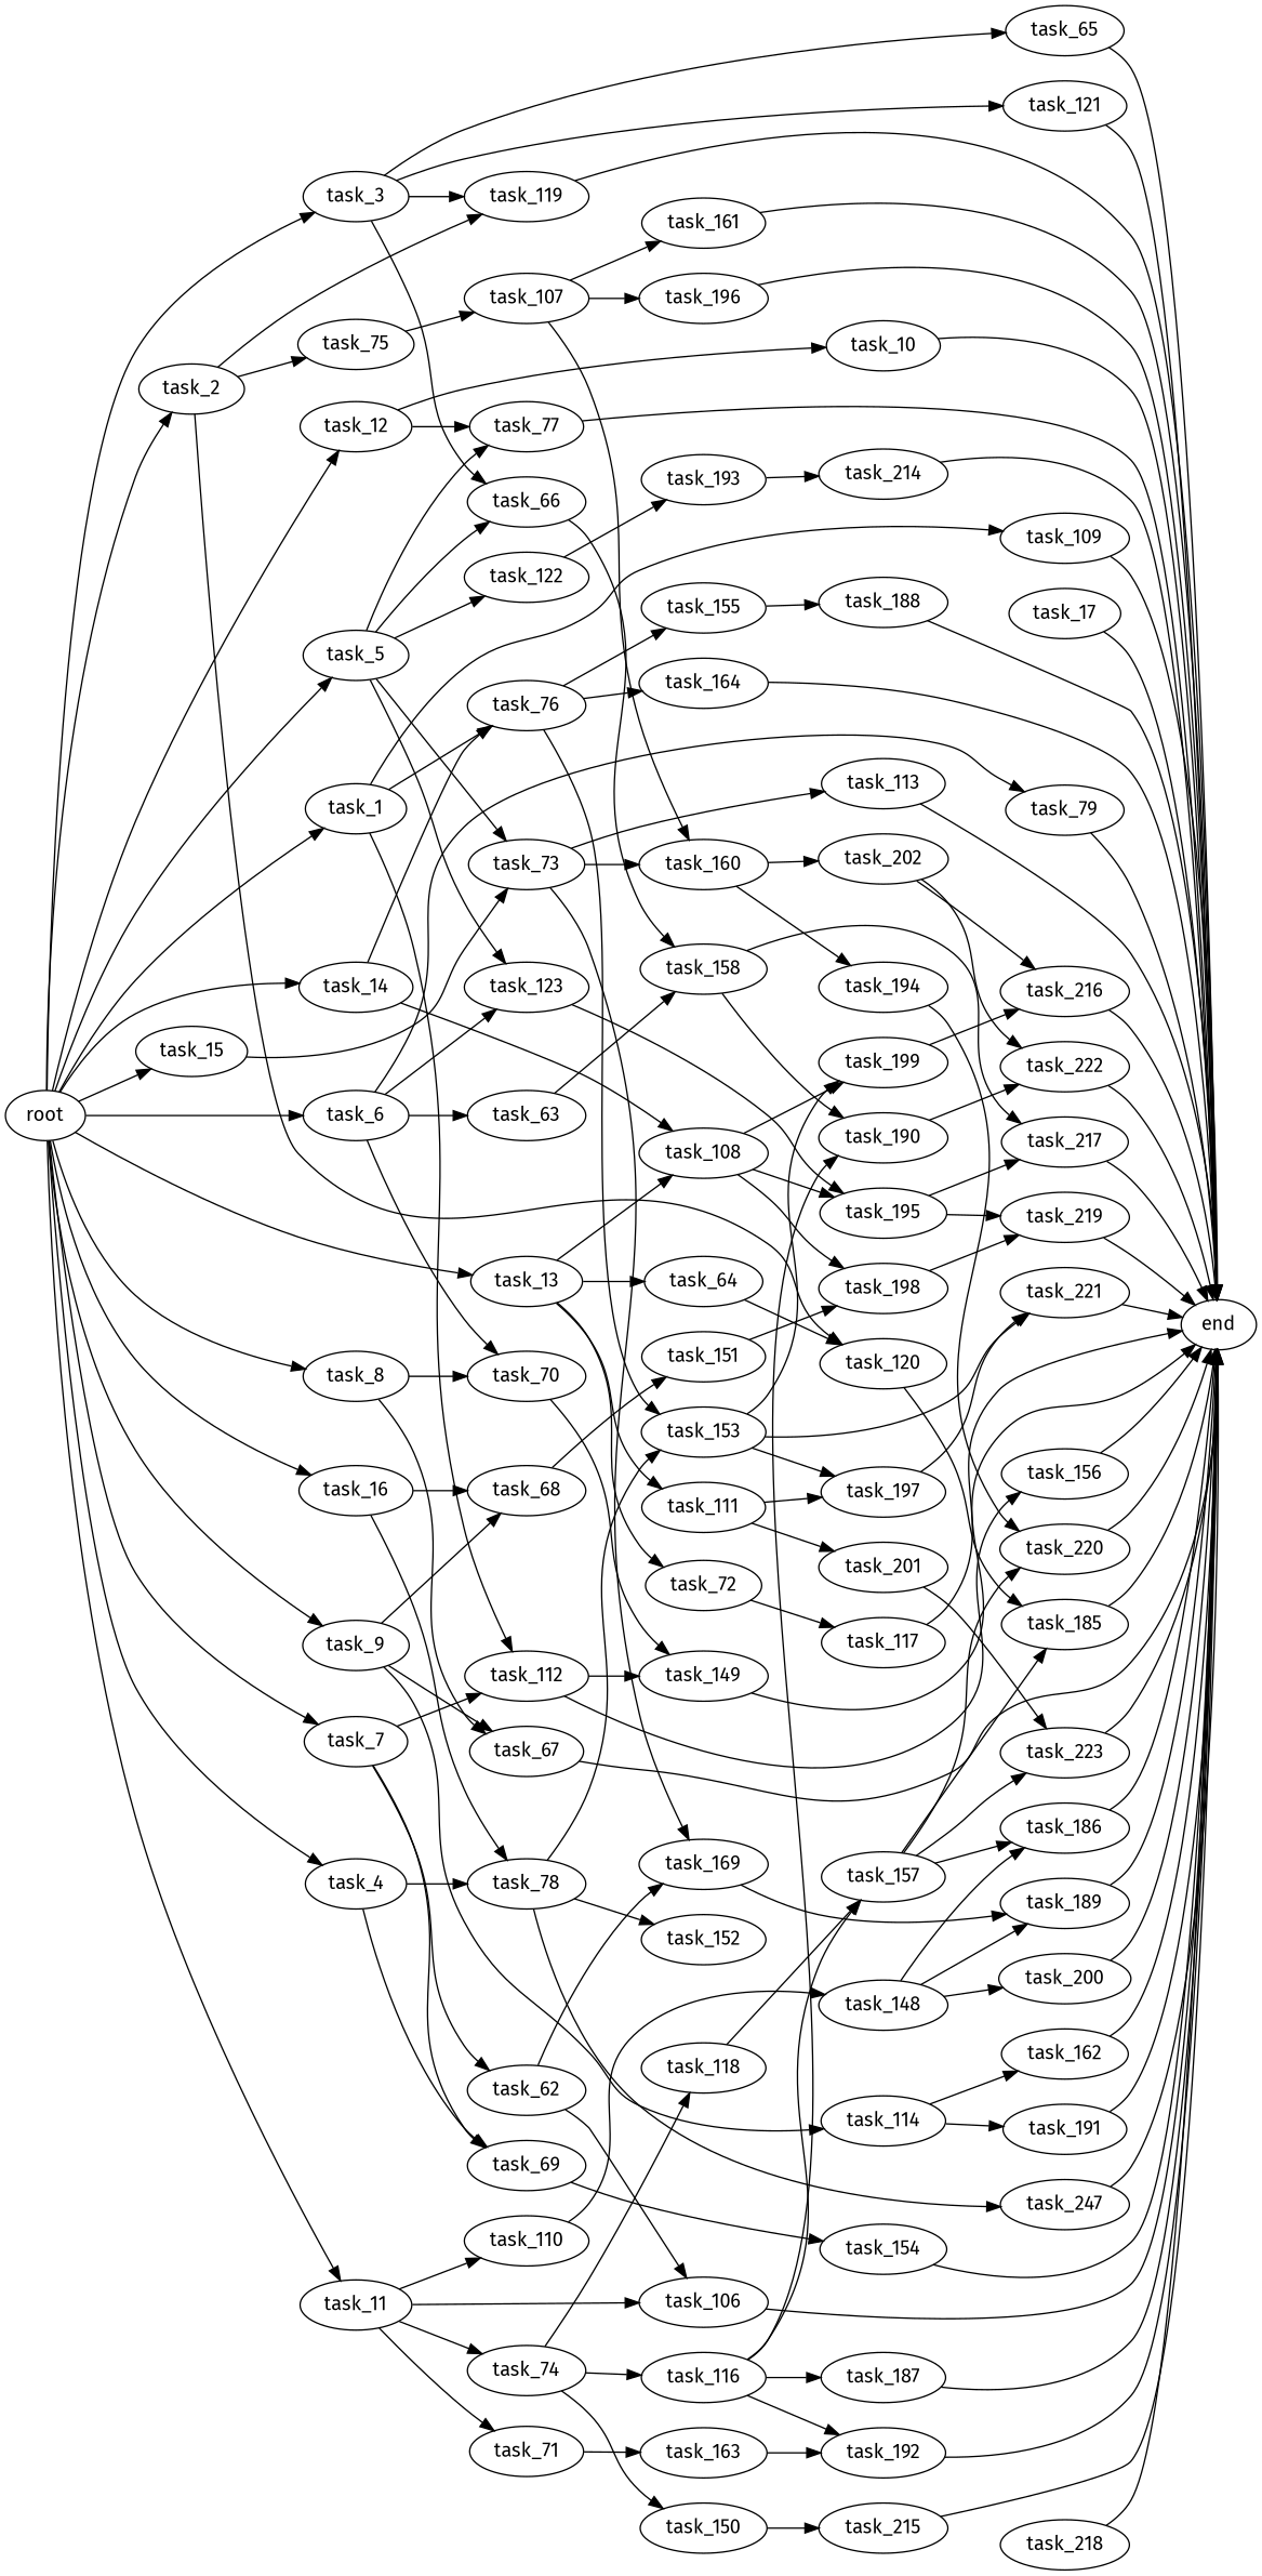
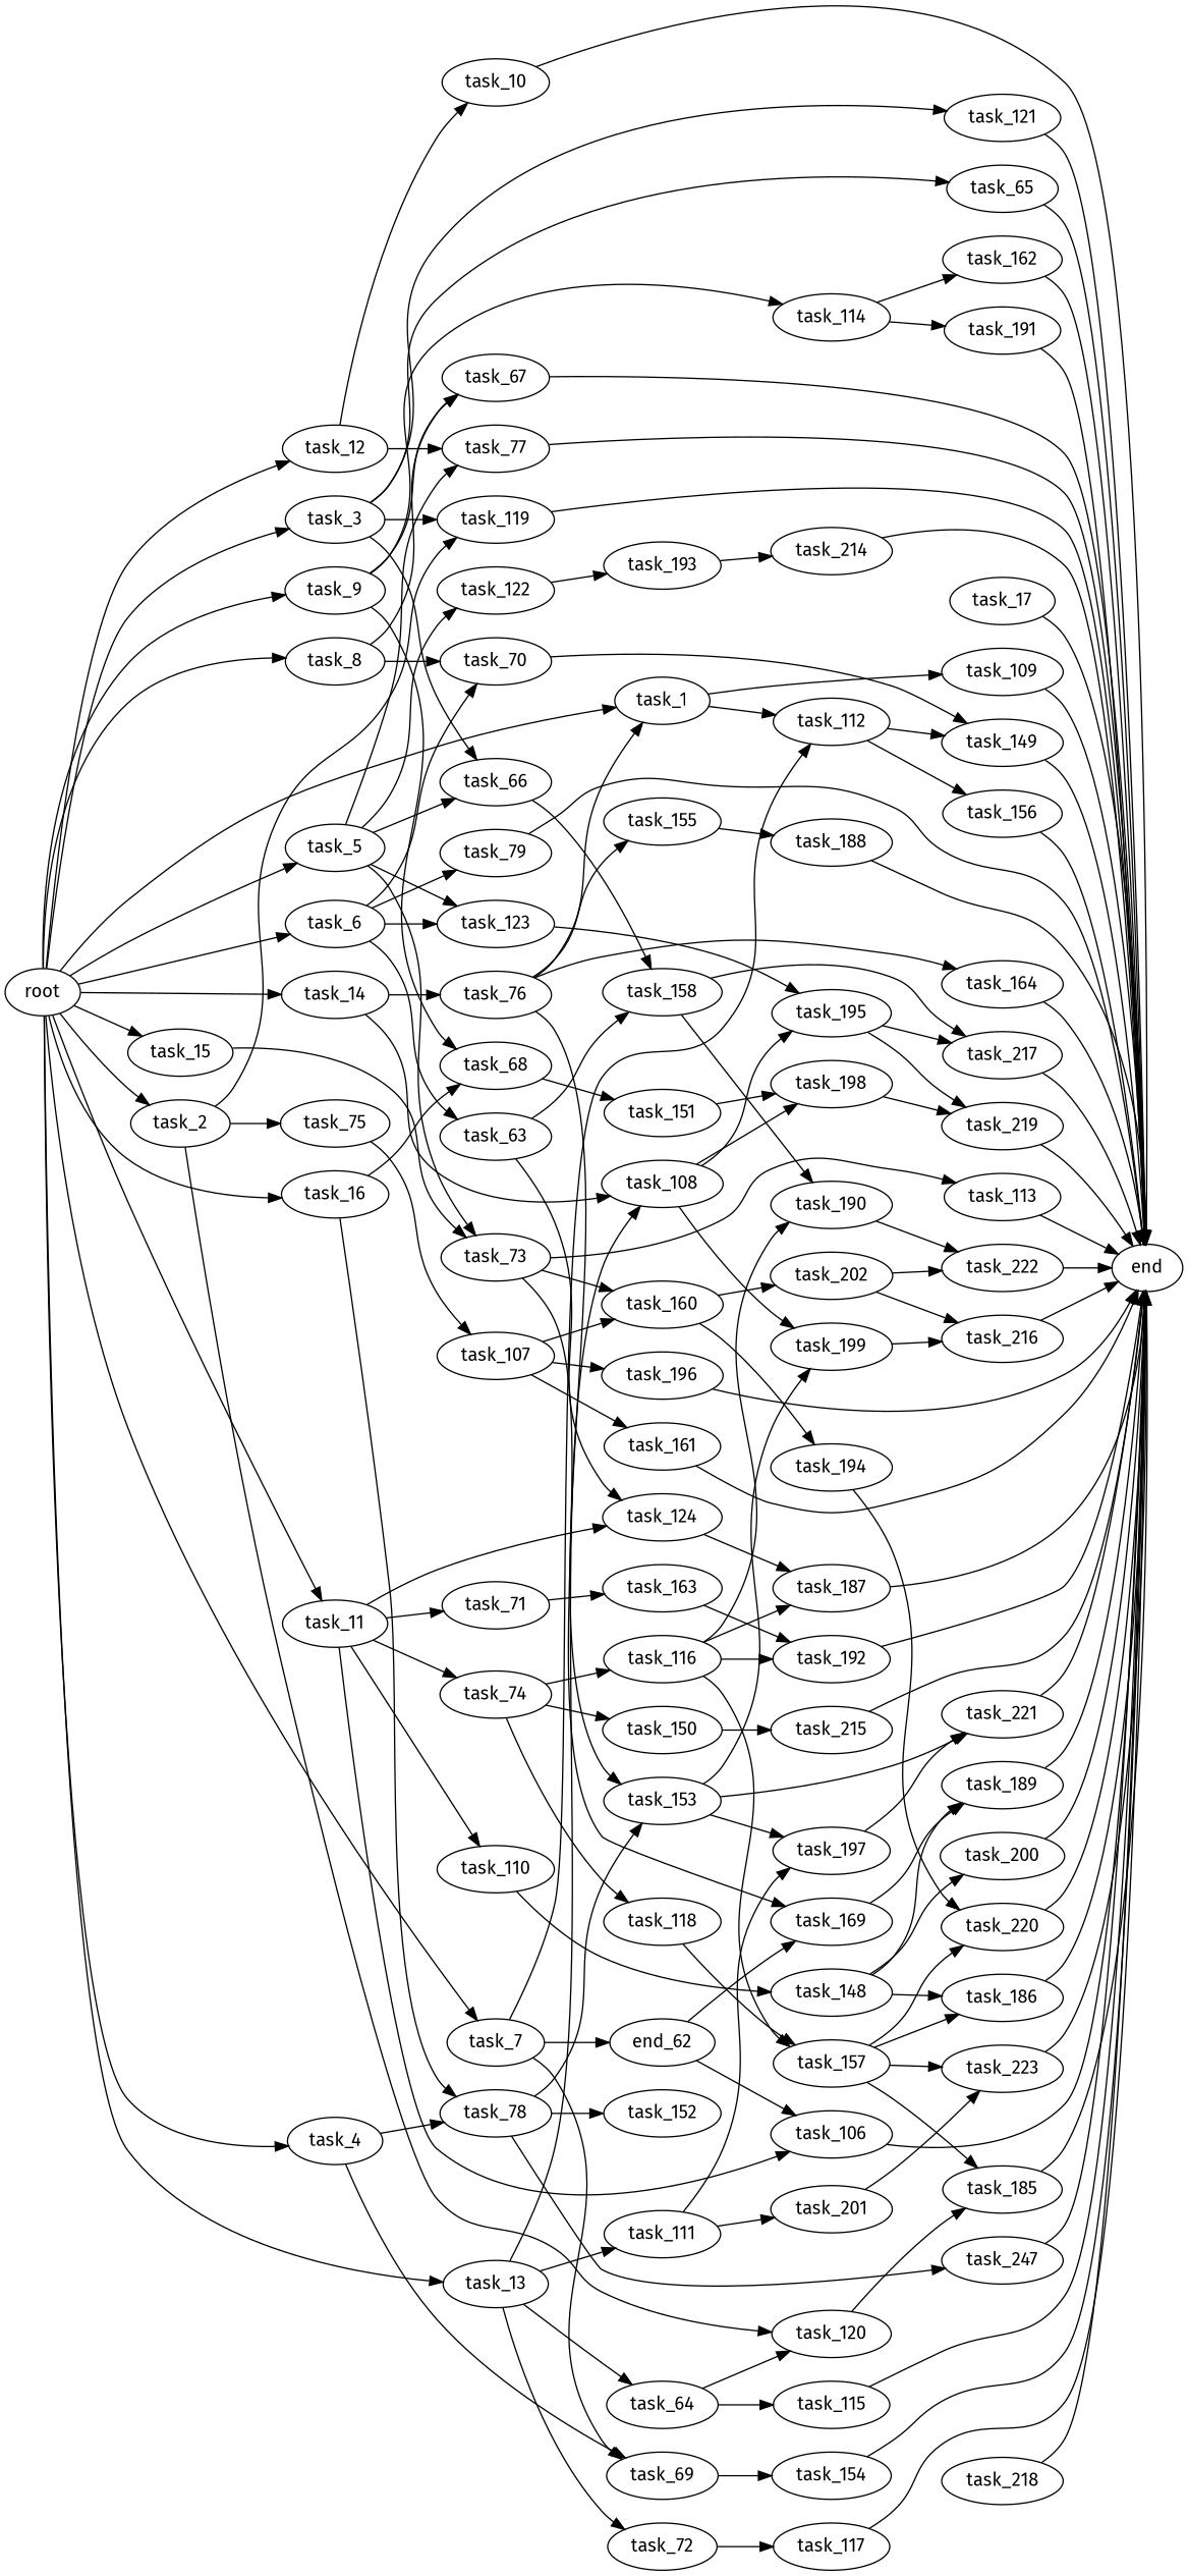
  digraph {
    fontname="Fira Sans"
    rankdir=LR
    node [fontname="Fira Sans"]
    edge [fontname="Fira Sans"]
    root
    task_1
    task_2
    task_3
    task_4
    task_5
    task_6
    task_7
    task_8
    task_9
    task_11
    task_12
    task_13
    task_14
    task_15
    task_16
    task_76
    task_109
    task_112
    task_75
    task_119
    task_120
    task_65
    task_66
    task_121
    task_69
    task_78
    task_73
    task_77
    task_122
    task_123
    task_63
    task_70
    task_79
-   task_62
+   task_62 [label=end_62]
    task_67
    task_68
    task_114
    task_10
    end
    task_71
    task_74
    task_106
    task_110
+   task_124
    task_64
    task_72
    task_108
    task_111
    task_17
    task_153
    task_155
    task_164
    task_149
    task_156
    task_107
    task_185
    task_158
    task_154
    n60 [label=task_247]
    task_152
    n62 [label=task_169]
    task_113
    task_160
    task_193
    task_195
    task_151
    task_162
    task_191
    task_163
    task_116
    task_118
    task_150
    task_148
    task_187
+   task_115
    task_117
    task_198
    task_199
    task_197
    task_201
    task_189
    task_190
    task_217
    task_192
    task_194
    task_202
    task_157
    task_215
    task_161
    task_196
    task_221
    task_188
    task_219
    task_216
    task_186
    task_200
    task_223
    task_220
    task_222
    task_214
    task_218
    root -> task_1
    root -> task_2
    root -> task_3
    root -> task_4
    root -> task_5
    root -> task_6
    root -> task_7
    root -> task_8
    root -> task_9
    root -> task_11
    root -> task_12
    root -> task_13
    root -> task_14
    root -> task_15
    root -> task_16
-   task_1 -> task_76
+   task_76 -> task_1
    task_1 -> task_109
    task_1 -> task_112
    task_2 -> task_75
    task_2 -> task_119
    task_2 -> task_120
    task_3 -> task_119
    task_3 -> task_65
    task_3 -> task_66
    task_3 -> task_121
    task_4 -> task_69
    task_4 -> task_78
    task_5 -> task_66
    task_5 -> task_73
    task_5 -> task_77
    task_5 -> task_122
    task_5 -> task_123
    task_6 -> task_123
    task_6 -> task_63
    task_6 -> task_70
    task_6 -> task_79
    task_7 -> task_112
    task_7 -> task_69
    task_7 -> task_62
    task_8 -> task_70
    task_8 -> task_67
    task_9 -> task_67
    task_9 -> task_68
    task_9 -> task_114
    task_11 -> task_71
    task_11 -> task_74
    task_11 -> task_106
    task_11 -> task_110
+   task_11 -> task_124
    task_12 -> task_77
    task_12 -> task_10
    task_13 -> task_64
    task_13 -> task_72
    task_13 -> task_108
    task_13 -> task_111
    task_14 -> task_76
    task_14 -> task_108
    task_15 -> task_73
    task_16 -> task_78
    task_16 -> task_68
    task_76 -> task_153
    task_76 -> task_155
    task_76 -> task_164
    task_109 -> end
    task_112 -> task_149
    task_112 -> task_156
    task_75 -> task_107
    task_119 -> end
    task_120 -> task_185
    task_65 -> end
    task_66 -> task_158
    task_121 -> end
    task_69 -> task_154
    task_78 -> task_153
    task_78 -> n60
    task_78 -> task_152
    task_73 -> n62
    task_73 -> task_113
    task_73 -> task_160
    task_77 -> end
    task_122 -> task_193
    task_123 -> task_195
+   task_63 -> task_124
    task_63 -> task_158
    task_70 -> task_149
    task_79 -> end
    task_62 -> task_106
    task_62 -> n62
    task_67 -> end
    task_68 -> task_151
    task_114 -> task_162
    task_114 -> task_191
    task_10 -> end
    task_71 -> task_163
    task_74 -> task_116
    task_74 -> task_118
    task_74 -> task_150
    task_106 -> end
    task_110 -> task_148
+   task_124 -> task_187
    task_64 -> task_120
+   task_64 -> task_115
    task_72 -> task_117
    task_108 -> task_195
    task_108 -> task_198
    task_108 -> task_199
    task_111 -> task_197
    task_111 -> task_201
    task_17 -> end
    task_153 -> task_199
    task_153 -> task_197
    task_153 -> task_221
    task_155 -> task_188
    task_164 -> end
    task_149 -> end
    task_156 -> end
    task_107 -> task_160
    task_107 -> task_161
    task_107 -> task_196
    task_185 -> end
    task_158 -> task_190
    task_158 -> task_217
    task_154 -> end
    n60 -> end
    n62 -> task_189
    task_113 -> end
    task_160 -> task_194
    task_160 -> task_202
    task_193 -> task_214
    task_195 -> task_217
    task_195 -> task_219
    task_151 -> task_198
    task_162 -> end
    task_191 -> end
    task_163 -> task_192
    task_116 -> task_187
    task_116 -> task_190
    task_116 -> task_192
    task_116 -> task_157
    task_118 -> task_157
    task_150 -> task_215
    task_148 -> task_189
    task_148 -> task_186
    task_148 -> task_200
    task_187 -> end
+   task_115 -> end
    task_117 -> end
    task_198 -> task_219
    task_199 -> task_216
    task_197 -> task_221
    task_201 -> task_223
    task_189 -> end
    task_190 -> task_222
    task_217 -> end
    task_192 -> end
    task_194 -> task_220
    task_202 -> task_216
    task_202 -> task_222
    task_157 -> task_185
    task_157 -> task_186
    task_157 -> task_223
    task_157 -> task_220
    task_215 -> end
    task_161 -> end
    task_196 -> end
    task_221 -> end
    task_188 -> end
    task_219 -> end
    task_216 -> end
    task_186 -> end
    task_200 -> end
    task_223 -> end
    task_220 -> end
    task_222 -> end
    task_214 -> end
    task_218 -> end
  }
